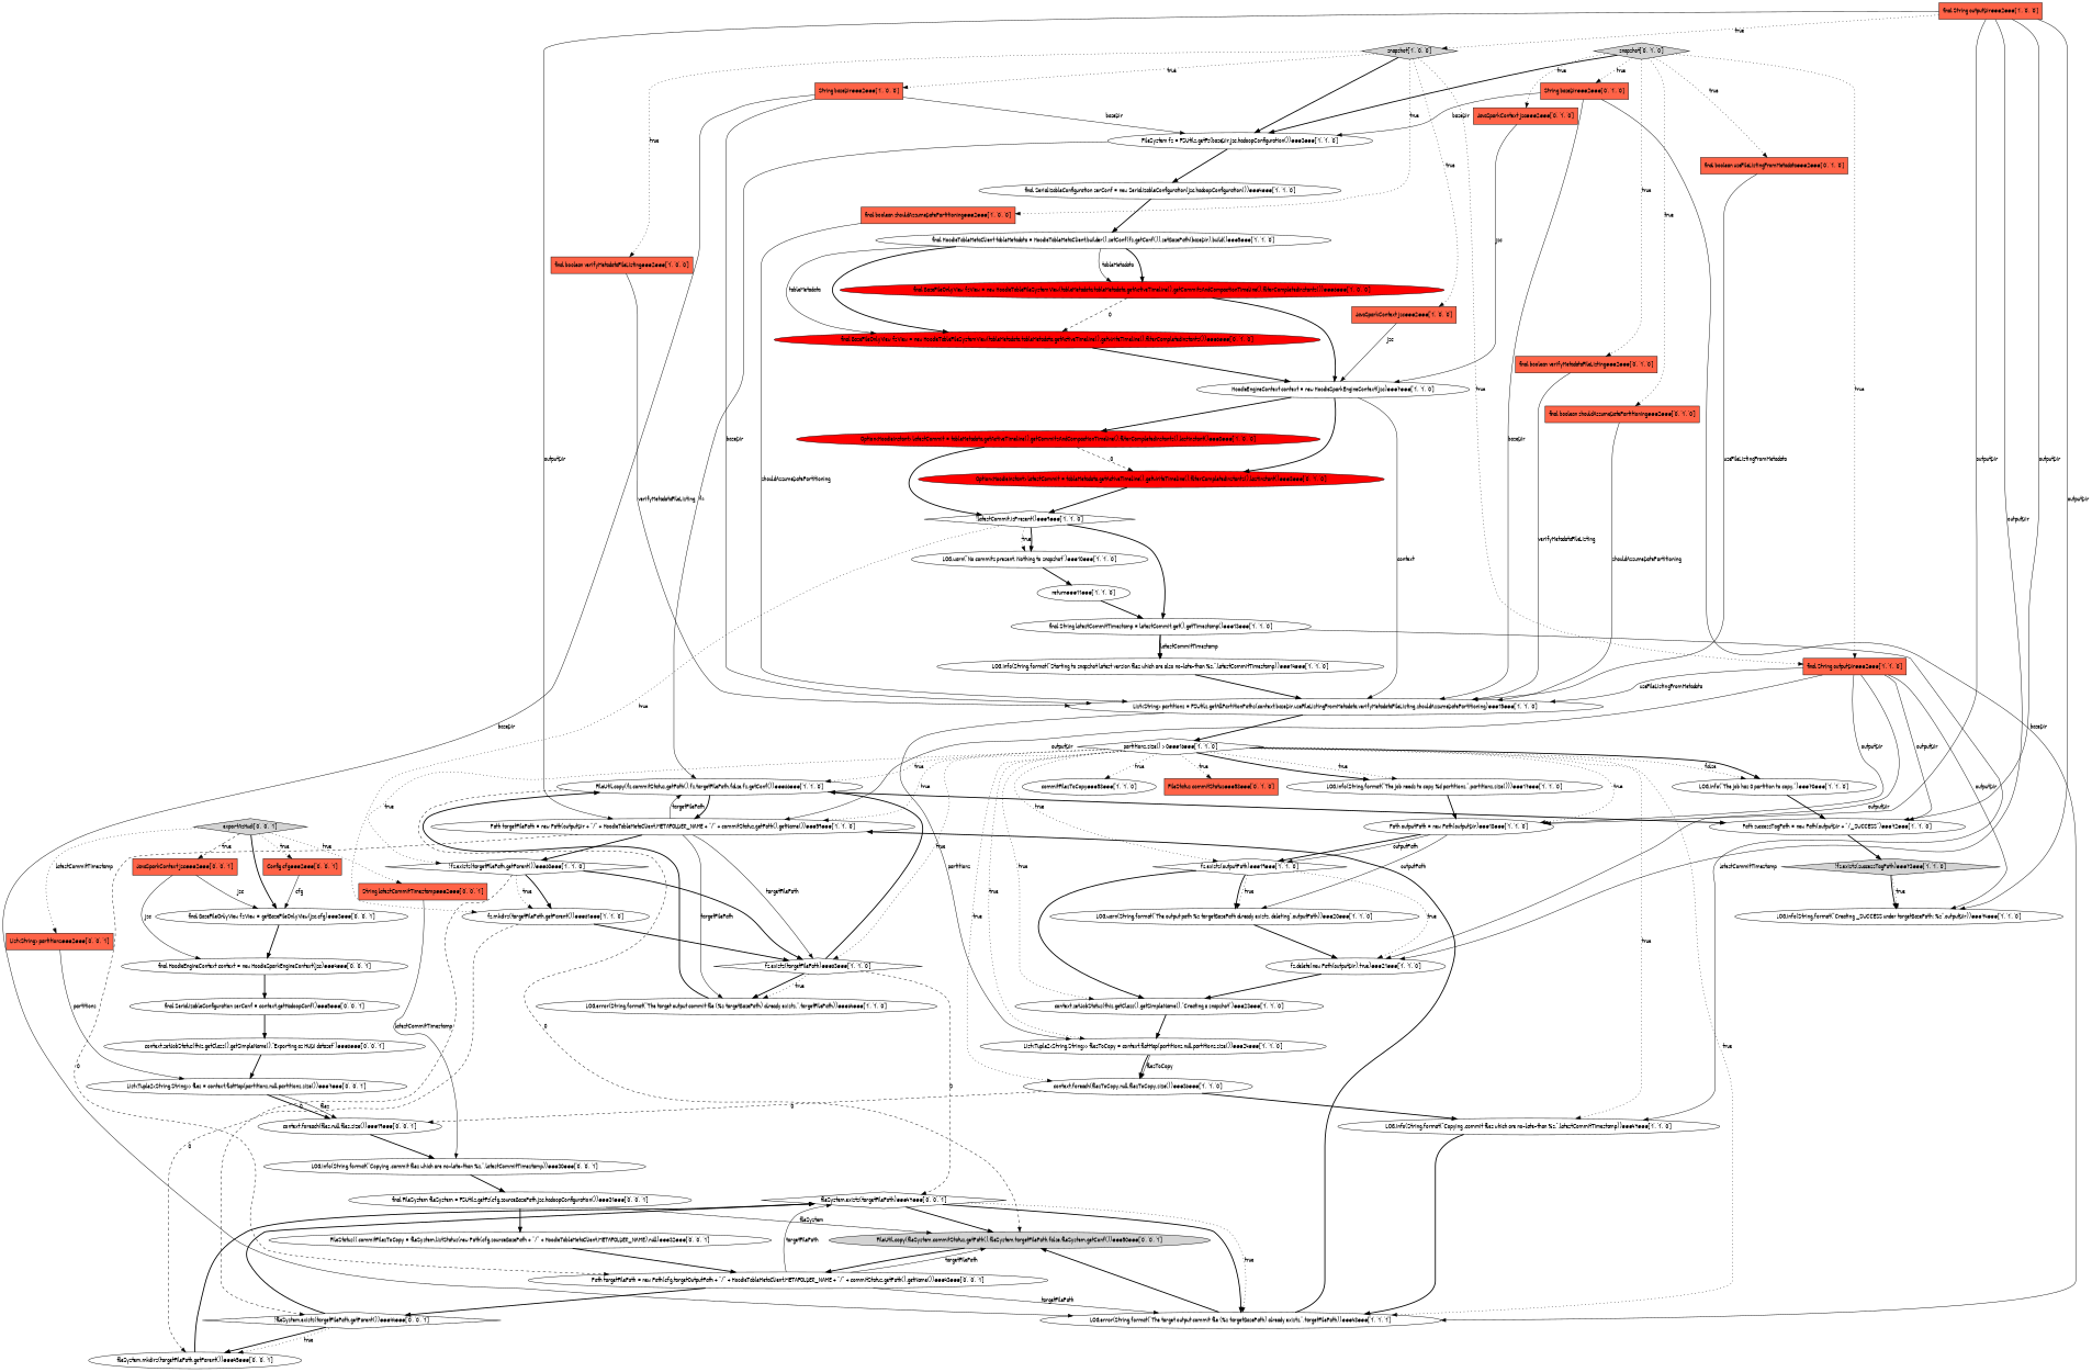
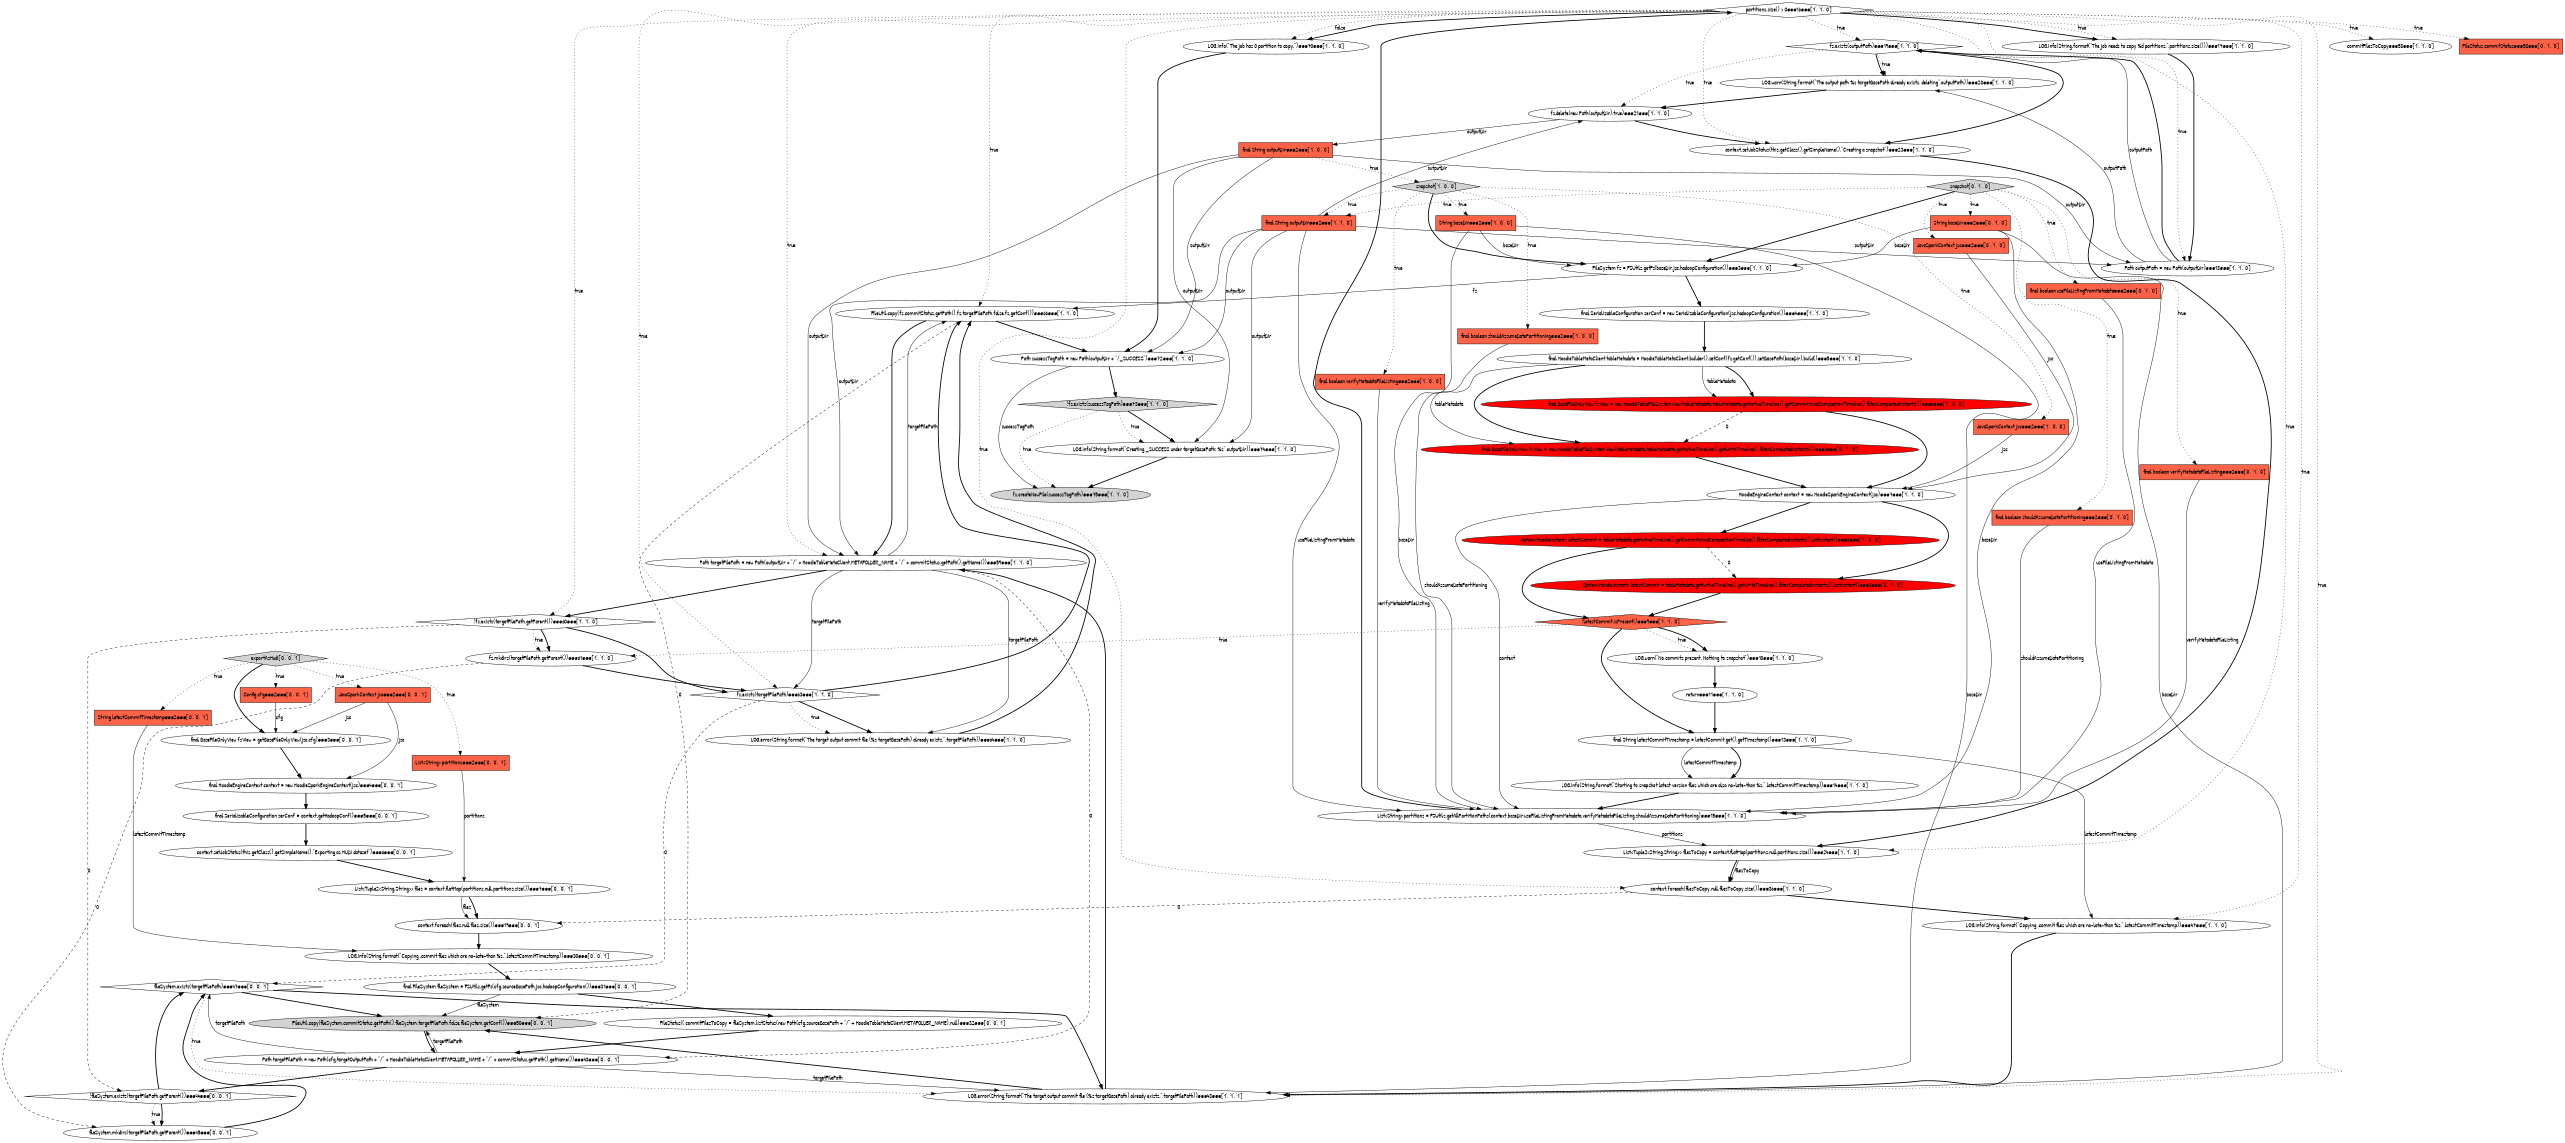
  digraph {
    fontname="Patrick Hand"
    node [fillcolor=white fontname="Patrick Hand" shape=ellipse style=filled]
    edge [fontname="Patrick Hand" style=bold]
    n1 [label="LOG.info(String.format(\"Creating _SUCCESS under targetBasePath: %s\",outputDir))@@@74@@@['1', '1', '0']"]
+   n2 [fillcolor=lightgray label="fs.createNewFile(successTagPath)@@@75@@@['1', '1', '0']"]
    n3 [fillcolor=red label="Option<HoodieInstant> latestCommit = tableMetadata.getActiveTimeline().getWriteTimeline().filterCompletedInstants().lastInstant()@@@8@@@['0', '1', '0']"]
-   n4 [label="!latestCommit.isPresent()@@@9@@@['1', '1', '0']" shape=diamond]
+   n4 [fillcolor=tomato label="!latestCommit.isPresent()@@@9@@@['1', '1', '0']" shape=diamond]
    n5 [label="LOG.warn(\"No commits present. Nothing to snapshot\")@@@10@@@['1', '1', '0']"]
    n6 [label="fs.mkdirs(targetFilePath.getParent())@@@61@@@['1', '1', '0']"]
    n7 [label="final String latestCommitTimestamp = latestCommit.get().getTimestamp()@@@13@@@['1', '1', '0']"]
    n8 [fillcolor=tomato label="JavaSparkContext jsc@@@2@@@['0', '1', '0']" shape=box]
    n9 [label="HoodieEngineContext context = new HoodieSparkEngineContext(jsc)@@@7@@@['1', '1', '0']"]
    n10 [label="List<String> partitions = FSUtils.getAllPartitionPaths(context,baseDir,useFileListingFromMetadata,verifyMetadataFileListing,shouldAssumeDatePartitioning)@@@15@@@['1', '1', '0']"]
    n11 [fillcolor=red label="Option<HoodieInstant> latestCommit = tableMetadata.getActiveTimeline().getCommitsAndCompactionTimeline().filterCompletedInstants().lastInstant()@@@8@@@['1', '0', '0']"]
    n12 [label="Path targetFilePath = new Path(outputDir + \"/\" + HoodieTableMetaClient.METAFOLDER_NAME + \"/\" + commitStatus.getPath().getName())@@@59@@@['1', '1', '0']"]
    n13 [label="LOG.error(String.format(\"The target output commit file (%s targetBasePath) already exists.\",targetFilePath))@@@64@@@['1', '1', '0']"]
    n14 [label="FileUtil.copy(fs,commitStatus.getPath(),fs,targetFilePath,false,fs.getConf())@@@66@@@['1', '1', '0']"]
    n15 [label="Path targetFilePath = new Path(cfg.targetOutputPath + \"/\" + HoodieTableMetaClient.METAFOLDER_NAME + \"/\" + commitStatus.getPath().getName())@@@43@@@['0', '0', '1']"]
    n16 [label="!fs.exists(targetFilePath.getParent())@@@60@@@['1', '1', '0']" shape=diamond]
    n17 [label="fs.exists(targetFilePath)@@@63@@@['1', '1', '0']" shape=diamond]
    n18 [fillcolor=lightgray label="FileUtil.copy(fileSystem,commitStatus.getPath(),fileSystem,targetFilePath,false,fileSystem.getConf())@@@50@@@['0', '0', '1']"]
    n19 [label="Path successTagPath = new Path(outputDir + \"/_SUCCESS\")@@@72@@@['1', '1', '0']"]
    n20 [label="fileSystem.exists(targetFilePath)@@@47@@@['0', '0', '1']" shape=diamond]
    n21 [label="LOG.error(String.format(\"The target output commit file (%s targetBasePath) already exists.\",targetFilePath))@@@48@@@['1', '1', '1']"]
    n22 [label="!fileSystem.exists(targetFilePath.getParent())@@@44@@@['0', '0', '1']" shape=diamond]
    n23 [fillcolor=tomato label="final boolean shouldAssumeDatePartitioning@@@2@@@['1', '0', '0']" shape=box]
    n24 [label="List<Tuple2<String,String>> filesToCopy = context.flatMap(partitions,null,partitions.size())@@@24@@@['1', '1', '0']"]
    n25 [label="partitions.size() > 0@@@16@@@['1', '1', '0']" shape=diamond]
    n26 [label="List<Tuple2<String,String>> files = context.flatMap(partitions,null,partitions.size())@@@7@@@['0', '0', '1']"]
    n27 [label="context.foreach(files,null,files.size())@@@19@@@['0', '0', '1']"]
    n28 [label="LOG.info(String.format(\"Copying .commit files which are no-late-than %s.\",latestCommitTimestamp))@@@30@@@['0', '0', '1']"]
    n29 [label="return@@@11@@@['1', '1', '0']"]
    n30 [fillcolor=tomato label="final boolean useFileListingFromMetadata@@@2@@@['0', '1', '0']" shape=box]
    n31 [label="fs.exists(outputPath)@@@19@@@['1', '1', '0']" shape=diamond]
    n32 [label="LOG.warn(String.format(\"The output path %s targetBasePath already exists, deleting\",outputPath))@@@20@@@['1', '1', '0']"]
    n33 [label="fs.delete(new Path(outputDir),true)@@@21@@@['1', '1', '0']"]
    n34 [label="context.setJobStatus(this.getClass().getSimpleName(),\"Creating a snapshot\")@@@23@@@['1', '1', '0']"]
    n35 [fillcolor=lightgray label="exportAsHudi['0', '0', '1']" shape=diamond]
    n36 [fillcolor=tomato label="Config cfg@@@2@@@['0', '0', '1']" shape=box]
    n37 [fillcolor=tomato label="List<String> partitions@@@2@@@['0', '0', '1']" shape=box]
    n38 [fillcolor=tomato label="String latestCommitTimestamp@@@2@@@['0', '0', '1']" shape=box]
    n39 [fillcolor=tomato label="JavaSparkContext jsc@@@2@@@['0', '0', '1']" shape=box]
    n40 [label="final BaseFileOnlyView fsView = getBaseFileOnlyView(jsc,cfg)@@@3@@@['0', '0', '1']"]
    n41 [label="final HoodieEngineContext context = new HoodieSparkEngineContext(jsc)@@@4@@@['0', '0', '1']"]
    n42 [fillcolor=lightgray label="!fs.exists(successTagPath)@@@73@@@['1', '1', '0']" shape=diamond]
    n43 [label="Path outputPath = new Path(outputDir)@@@18@@@['1', '1', '0']"]
    n44 [label="context.foreach(filesToCopy,null,filesToCopy.size())@@@36@@@['1', '1', '0']"]
    n45 [label="LOG.info(String.format(\"Copying .commit files which are no-late-than %s.\",latestCommitTimestamp))@@@47@@@['1', '1', '0']"]
    n46 [label="LOG.info(\"The job has 0 partition to copy.\")@@@70@@@['1', '1', '0']"]
    n47 [label="LOG.info(String.format(\"The job needs to copy %d partitions.\",partitions.size()))@@@17@@@['1', '1', '0']"]
    n48 [label="commitFilesToCopy@@@58@@@['1', '1', '0']"]
    n49 [fillcolor=tomato label="FileStatus commitStatus@@@58@@@['0', '1', '0']" shape=box]
    n50 [fillcolor=tomato label="final boolean verifyMetadataFileListing@@@2@@@['1', '0', '0']" shape=box]
    n51 [label="FileSystem fs = FSUtils.getFs(baseDir,jsc.hadoopConfiguration())@@@3@@@['1', '1', '0']"]
    n52 [label="final SerializableConfiguration serConf = new SerializableConfiguration(jsc.hadoopConfiguration())@@@4@@@['1', '1', '0']"]
    n53 [label="final HoodieTableMetaClient tableMetadata = HoodieTableMetaClient.builder().setConf(fs.getConf()).setBasePath(baseDir).build()@@@5@@@['1', '1', '0']"]
    n54 [fillcolor=lightgray label="snapshot['0', '1', '0']" shape=diamond]
    n55 [fillcolor=tomato label="final String outputDir@@@2@@@['1', '1', '0']" shape=box]
    n56 [fillcolor=tomato label="String baseDir@@@2@@@['0', '1', '0']" shape=box]
    n57 [fillcolor=tomato label="final boolean verifyMetadataFileListing@@@2@@@['0', '1', '0']" shape=box]
    n58 [fillcolor=tomato label="final boolean shouldAssumeDatePartitioning@@@2@@@['0', '1', '0']" shape=box]
    n59 [label="final FileSystem fileSystem = FSUtils.getFs(cfg.sourceBasePath,jsc.hadoopConfiguration())@@@31@@@['0', '0', '1']"]
    n60 [label="FileStatus(( commitFilesToCopy = fileSystem.listStatus(new Path(cfg.sourceBasePath + \"/\" + HoodieTableMetaClient.METAFOLDER_NAME),null)@@@32@@@['0', '0', '1']"]
    n61 [label="fileSystem.mkdirs(targetFilePath.getParent())@@@45@@@['0', '0', '1']"]
    n62 [label="LOG.info(String.format(\"Starting to snapshot latest version files which are also no-late-than %s.\",latestCommitTimestamp))@@@14@@@['1', '1', '0']"]
    n63 [label="context.setJobStatus(this.getClass().getSimpleName(),\"Exporting as HUDI dataset\")@@@6@@@['0', '0', '1']"]
    n64 [fillcolor=red label="final BaseFileOnlyView fsView = new HoodieTableFileSystemView(tableMetadata,tableMetadata.getActiveTimeline().getCommitsAndCompactionTimeline().filterCompletedInstants())@@@6@@@['1', '0', '0']"]
    n65 [fillcolor=red label="final BaseFileOnlyView fsView = new HoodieTableFileSystemView(tableMetadata,tableMetadata.getActiveTimeline().getWriteTimeline().filterCompletedInstants())@@@6@@@['0', '1', '0']"]
    n66 [label="final SerializableConfiguration serConf = context.getHadoopConf()@@@5@@@['0', '0', '1']"]
    n67 [fillcolor=lightgray label="snapshot['1', '0', '0']" shape=diamond]
    n68 [fillcolor=tomato label="String baseDir@@@2@@@['1', '0', '0']" shape=box]
    n69 [fillcolor=tomato label="JavaSparkContext jsc@@@2@@@['1', '0', '0']" shape=box]
    n70 [fillcolor=tomato label="final String outputDir@@@2@@@['1', '0', '0']" shape=box]
+   n1 -> n2
    n3 -> n4
    n4 -> n5 [label=true style=dotted]
    n4 -> n5
    n4 -> n6 [label=true style=dotted]
    n4 -> n7
    n5 -> n29
    n6 -> n17
    n6 -> n61 [label=0 style=dashed]
    n7 -> n45 [label=latestCommitTimestamp style=solid]
    n7 -> n62
    n7 -> n62 [label=latestCommitTimestamp style=solid]
    n8 -> n9 [label=jsc style=solid]
    n9 -> n3
    n9 -> n10 [label=context style=solid]
    n9 -> n11
    n10 -> n24 [label=partitions style=solid]
    n10 -> n25
    n11 -> n3 [label=0 style=dashed]
    n11 -> n4
    n12 -> n13 [label=targetFilePath style=solid]
    n12 -> n14 [label=targetFilePath style=solid]
    n12 -> n15 [label=0 style=dashed]
    n12 -> n16
    n12 -> n17 [label=targetFilePath style=solid]
    n13 -> n14
    n14 -> n12
    n14 -> n18 [label=0 style=dashed]
    n14 -> n19
    n15 -> n18 [label=targetFilePath style=solid]
    n15 -> n20 [label=targetFilePath style=solid]
    n15 -> n21 [label=targetFilePath style=solid]
    n15 -> n22
    n16 -> n6
    n16 -> n6 [label=true style=dotted]
    n16 -> n17
    n16 -> n22 [label=0 style=dashed]
    n17 -> n13
    n17 -> n13 [label=true style=dotted]
    n17 -> n14
    n17 -> n20 [label=0 style=dashed]
    n18 -> n15
+   n19 -> n2 [label=successTagPath style=solid]
    n19 -> n42
    n20 -> n18
    n20 -> n21 [label=true style=dotted]
    n20 -> n21
    n21 -> n12
    n21 -> n18
    n22 -> n20
    n22 -> n61
    n22 -> n61 [label=true style=dotted]
    n23 -> n10 [label=shouldAssumeDatePartitioning style=solid]
    n24 -> n44 [label=filesToCopy style=solid]
    n24 -> n44
    n25 -> n12 [label=true style=dotted]
    n25 -> n14 [label=true style=dotted]
    n25 -> n16 [label=true style=dotted]
    n25 -> n17 [label=true style=dotted]
    n25 -> n21 [label=true style=dotted]
    n25 -> n24 [label=true style=dotted]
    n25 -> n31 [label=true style=dotted]
    n25 -> n34 [label=true style=dotted]
    n25 -> n43 [label=true style=dotted]
    n25 -> n44 [label=true style=dotted]
    n25 -> n45 [label=true style=dotted]
    n25 -> n46 [label=false style=dotted]
    n25 -> n46
    n25 -> n47 [label=true style=dotted]
    n25 -> n47
    n25 -> n48 [label=true style=dotted]
    n25 -> n49 [label=true style=dotted]
    n26 -> n27
    n26 -> n27 [label=files style=solid]
    n27 -> n28
    n28 -> n59
    n29 -> n7
    n30 -> n10 [label=useFileListingFromMetadata style=solid]
    n31 -> n32 [label=true style=dotted]
    n31 -> n32
    n31 -> n33 [label=true style=dotted]
    n31 -> n34
    n32 -> n33
    n33 -> n34
    n34 -> n24
    n35 -> n36 [label=true style=dotted]
-   n35 -> n37 [label=latestCommitTimestamp style=dotted]
+   n35 -> n37 [label=true style=dotted]
    n35 -> n38 [label=true style=dotted]
-   n35 -> n39 [label=true style=dashed]
+   n35 -> n39 [label=true style=dotted]
    n35 -> n40
    n36 -> n40 [label=cfg style=solid]
    n37 -> n26 [label=partitions style=solid]
    n38 -> n28 [label=latestCommitTimestamp style=solid]
    n39 -> n40 [label=jsc style=solid]
    n39 -> n41 [label=jsc style=solid]
    n40 -> n41
    n41 -> n66
    n42 -> n1
    n42 -> n1 [label=true style=dotted]
+   n42 -> n2 [label=true style=dotted]
    n43 -> n31
    n43 -> n31 [label=outputPath style=solid]
    n43 -> n32 [label=outputPath style=solid]
    n44 -> n27 [label=0 style=dashed]
    n44 -> n45
    n45 -> n21
    n46 -> n19
    n47 -> n43
    n50 -> n10 [label=verifyMetadataFileListing style=solid]
    n51 -> n14 [label=fs style=solid]
    n51 -> n52
    n52 -> n53
    n53 -> n64
    n53 -> n64 [label=tableMetadata style=solid]
    n53 -> n65 [label=tableMetadata style=solid]
    n53 -> n65
    n54 -> n8 [label=true style=dotted]
    n54 -> n30 [label=true style=dotted]
    n54 -> n51
    n54 -> n55 [label=true style=dotted]
    n54 -> n56 [label=true style=dotted]
    n54 -> n57 [label=true style=dotted]
    n54 -> n58 [label=true style=dotted]
    n55 -> n1 [label=outputDir style=solid]
    n55 -> n10 [label=useFileListingFromMetadata style=solid]
    n55 -> n12 [label=outputDir style=solid]
    n55 -> n19 [label=outputDir style=solid]
    n55 -> n33 [label=outputDir style=solid]
    n55 -> n43 [label=outputDir style=solid]
    n56 -> n10 [label=baseDir style=solid]
    n56 -> n21 [label=baseDir style=solid]
    n56 -> n51 [label=baseDir style=solid]
    n57 -> n10 [label=verifyMetadataFileListing style=solid]
    n58 -> n10 [label=shouldAssumeDatePartitioning style=solid]
    n59 -> n18 [label=fileSystem style=solid]
    n59 -> n60
    n60 -> n15
    n61 -> n20
    n62 -> n10
    n63 -> n26
    n64 -> n9
    n64 -> n65 [label=0 style=dashed]
    n65 -> n9
    n66 -> n63
    n67 -> n23 [label=true style=dotted]
    n67 -> n50 [label=true style=dotted]
    n67 -> n51
    n67 -> n55 [label=true style=dotted]
    n67 -> n68 [label=true style=dotted]
    n67 -> n69 [label=true style=dotted]
    n68 -> n10 [label=baseDir style=solid]
    n68 -> n21 [label=baseDir style=solid]
    n68 -> n51 [label=baseDir style=solid]
    n69 -> n9 [label=jsc style=solid]
    n70 -> n1 [label=outputDir style=solid]
    n70 -> n12 [label=outputDir style=solid]
    n70 -> n19 [label=outputDir style=solid]
-   n70 -> n33 [label=outputDir style=solid]
+   n33 -> n70 [label=outputDir style=solid]
    n70 -> n43 [label=outputDir style=solid]
    n70 -> n67 [label=true style=dotted]
  }
